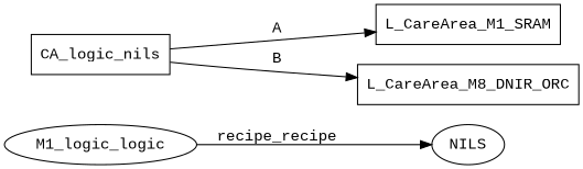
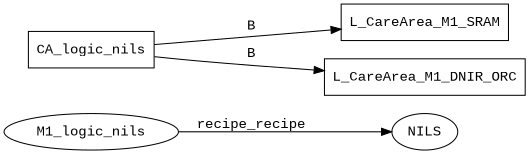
  digraph {
    fontname="Liberation Mono"
    rankdir=LR
    node [fontname="Liberation Mono" level=2 shape=box]
    edge [fontname="Liberation Mono"]
-   n1 [group=4 label=M1_logic_logic level=1 shape=ellipse]
+   n1 [group=4 label=M1_logic_nils level=1 shape=ellipse]
    n2 [label=NILS shape=ellipse]
    n3 [label=CA_logic_nils]
    n4 [label=L_CareArea_M1_SRAM]
-   n5 [label=L_CareArea_M8_DNIR_ORC]
+   n5 [label=L_CareArea_M1_DNIR_ORC]
    n1 -> n2 [element=true label=recipe_recipe]
-   n3 -> n4 [label=A]
+   n3 -> n4 [label=B]
    n3 -> n5 [label=B]
  }
